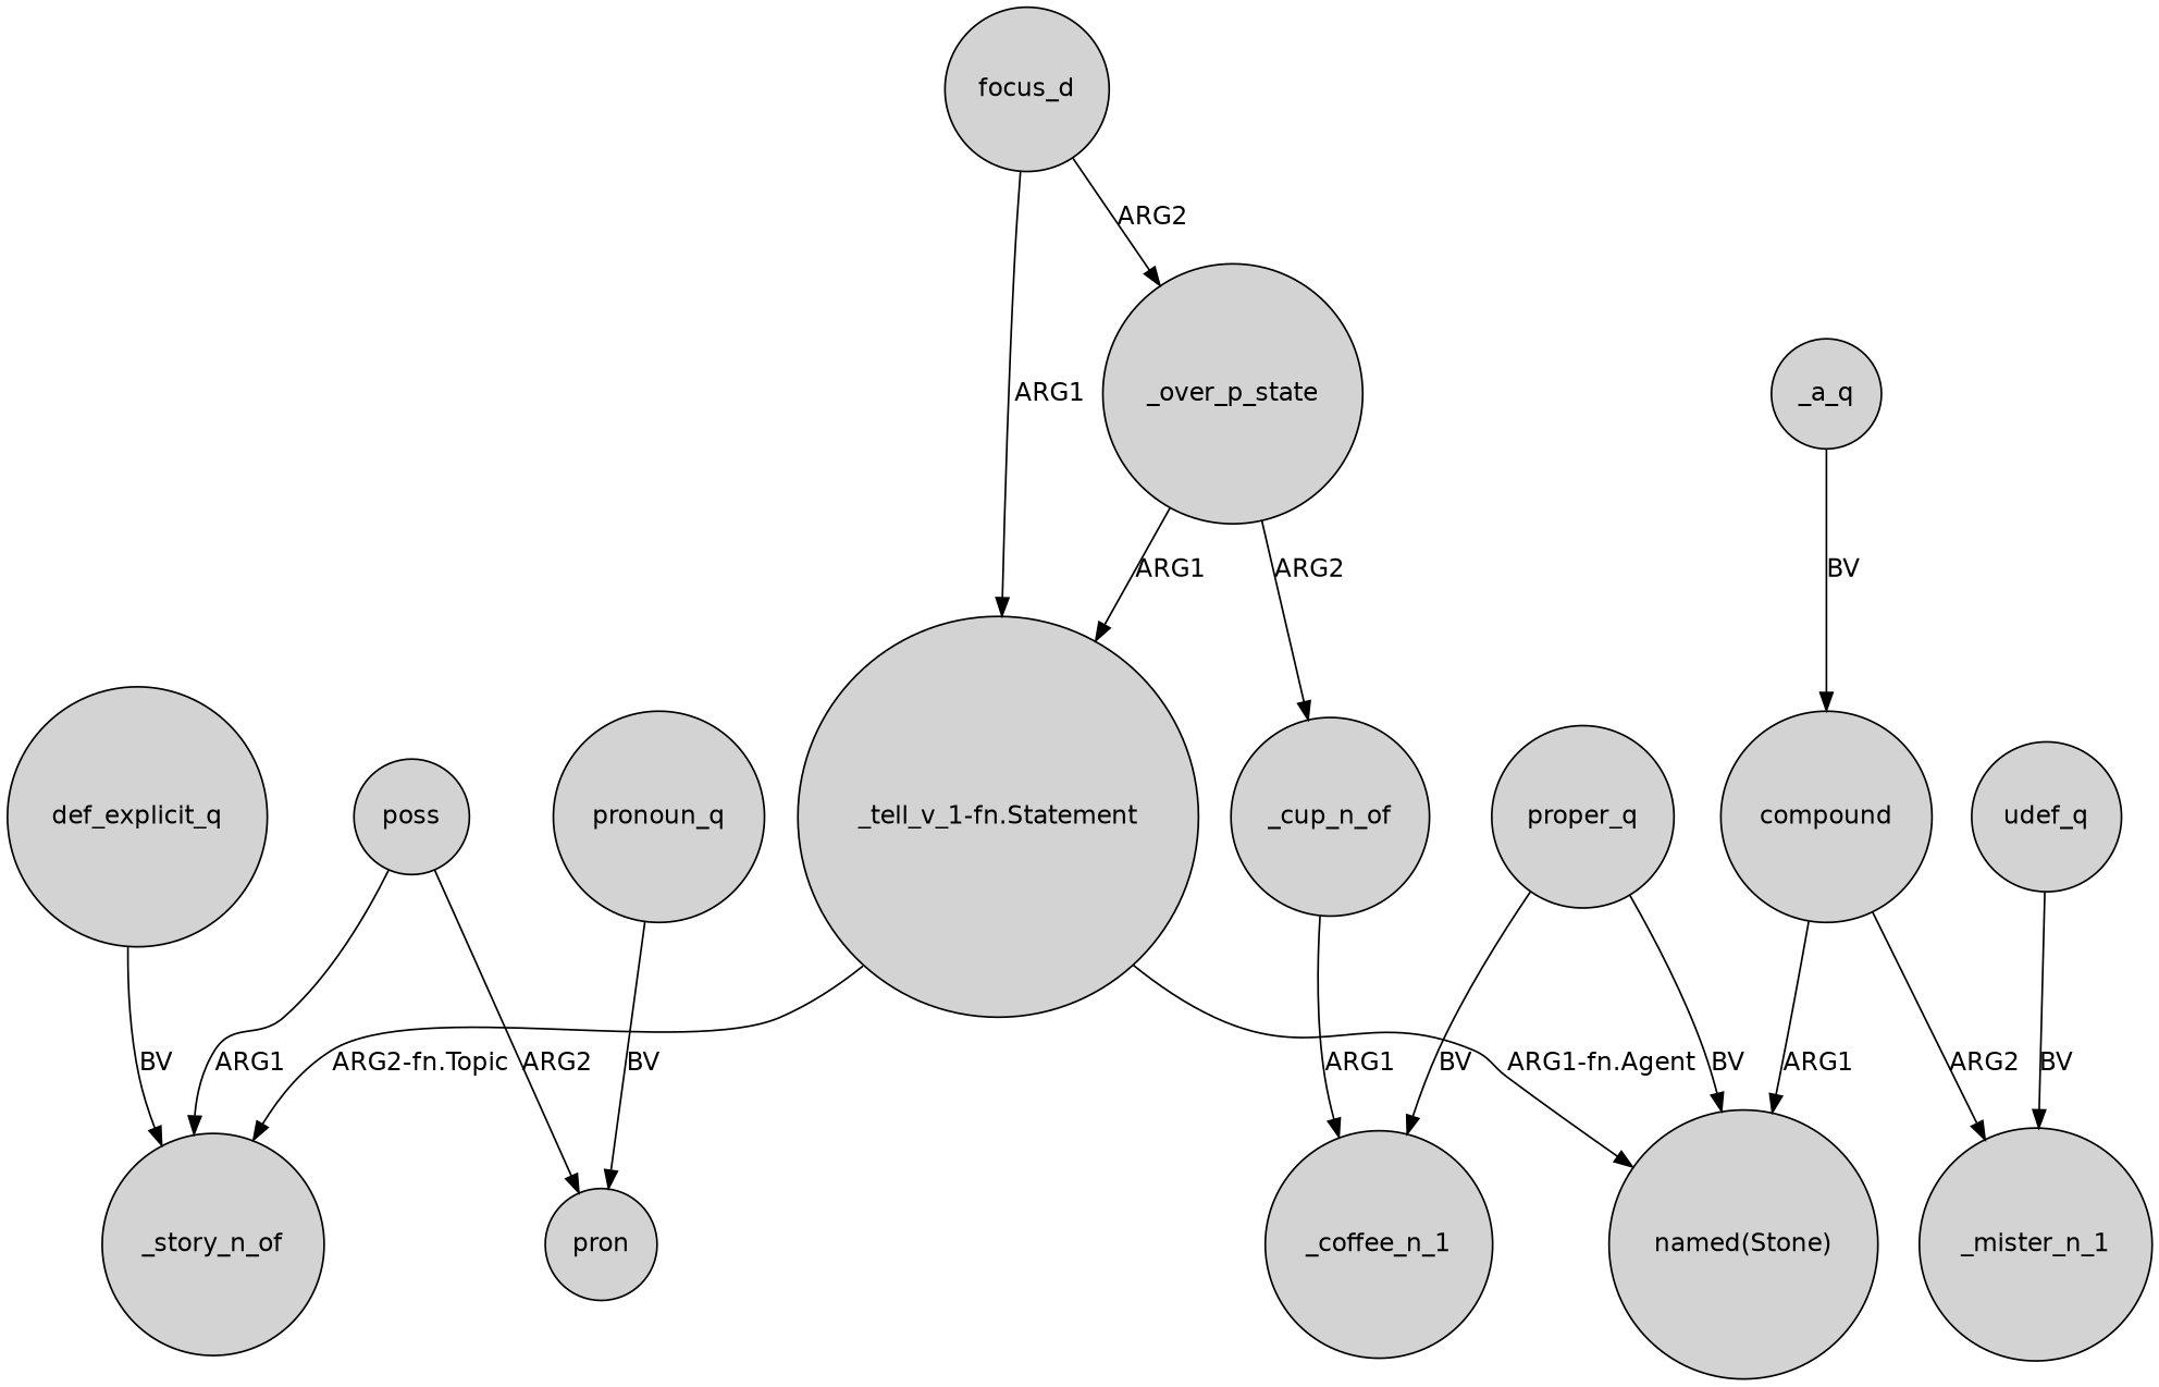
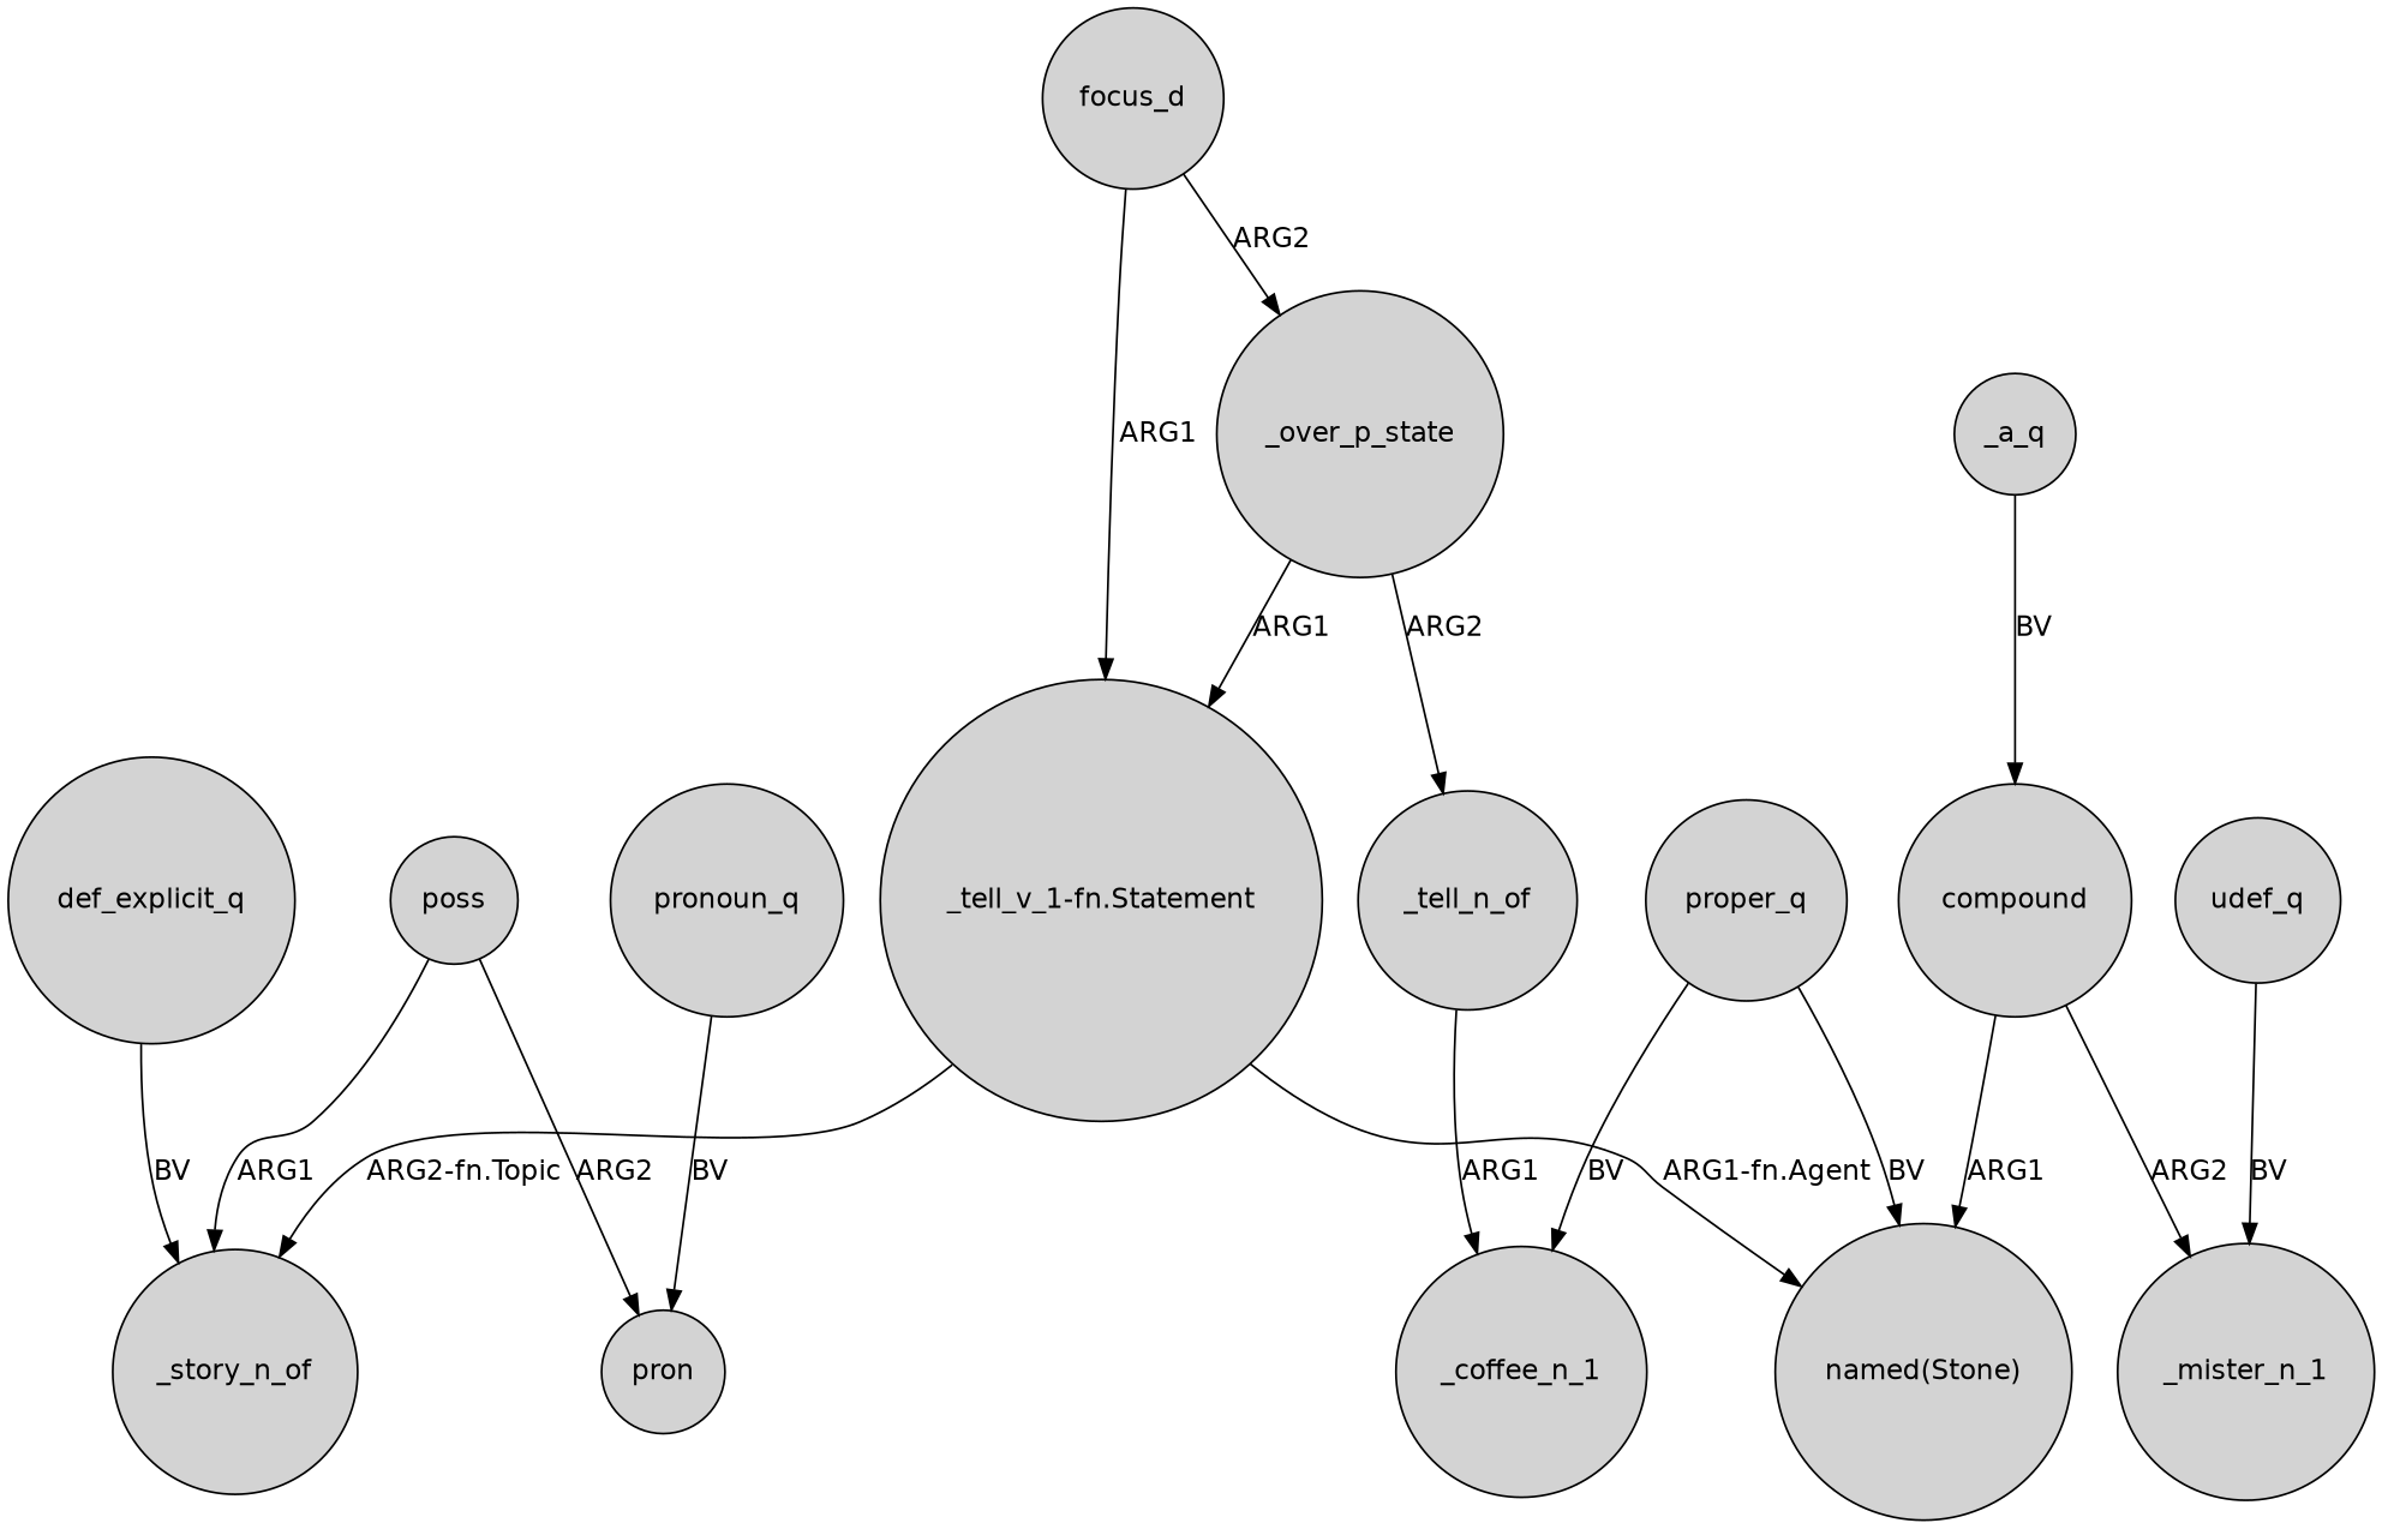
  digraph {
    fontname="DejaVu Sans"
    node [fontname="DejaVu Sans" shape=circle style=filled]
    edge [fontname="DejaVu Sans"]
    poss
    _story_n_of
    pron
    udef_q
    _mister_n_1
    "_tell_v_1-fn.Statement"
    "named(Stone)"
    _a_q
    compound
-   _cup_n_of
+   _cup_n_of [label=_tell_n_of]
    _coffee_n_1
    focus_d
    _over_p_state
    def_explicit_q
    proper_q
    pronoun_q
    poss -> _story_n_of [label=ARG1]
    poss -> pron [label=ARG2]
    udef_q -> _mister_n_1 [label=BV]
    "_tell_v_1-fn.Statement" -> _story_n_of [label="ARG2-fn.Topic"]
    "_tell_v_1-fn.Statement" -> "named(Stone)" [label="ARG1-fn.Agent"]
    _a_q -> compound [label=BV]
    compound -> _mister_n_1 [label=ARG2]
    compound -> "named(Stone)" [label=ARG1]
    _cup_n_of -> _coffee_n_1 [label=ARG1]
    focus_d -> "_tell_v_1-fn.Statement" [label=ARG1]
    focus_d -> _over_p_state [label=ARG2]
    _over_p_state -> "_tell_v_1-fn.Statement" [label=ARG1]
    _over_p_state -> _cup_n_of [label=ARG2]
    def_explicit_q -> _story_n_of [label=BV]
    proper_q -> "named(Stone)" [label=BV]
    proper_q -> _coffee_n_1 [label=BV]
    pronoun_q -> pron [label=BV]
  }
